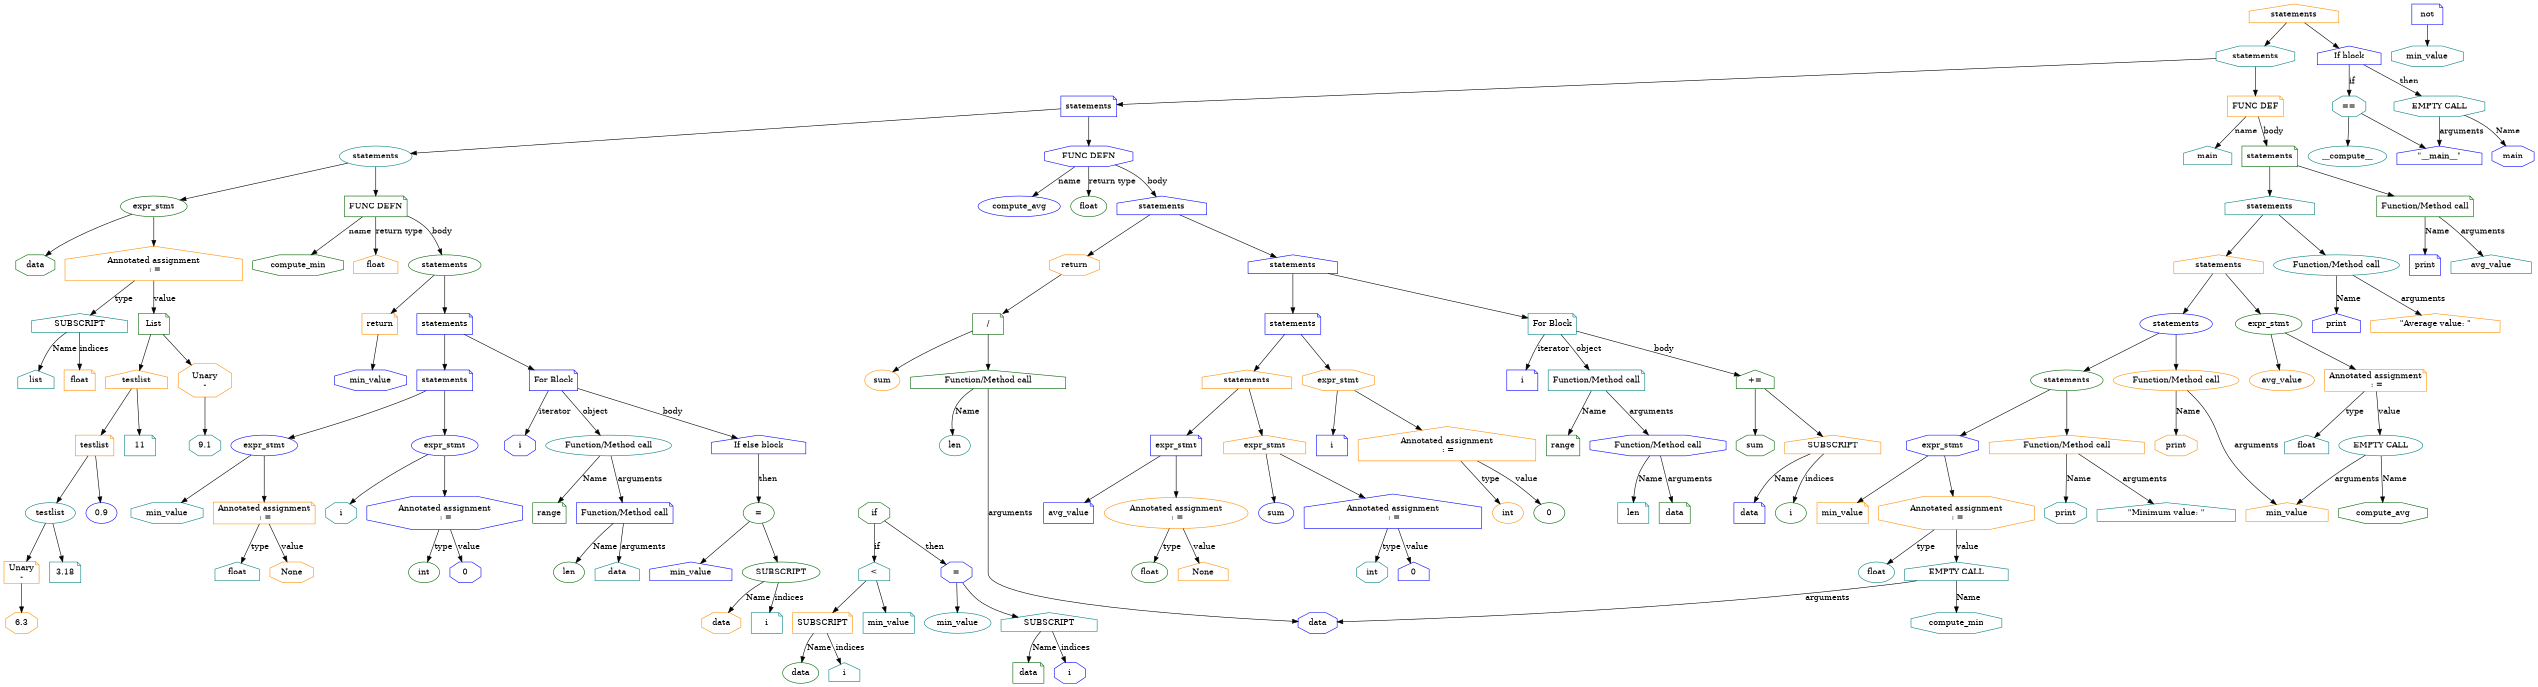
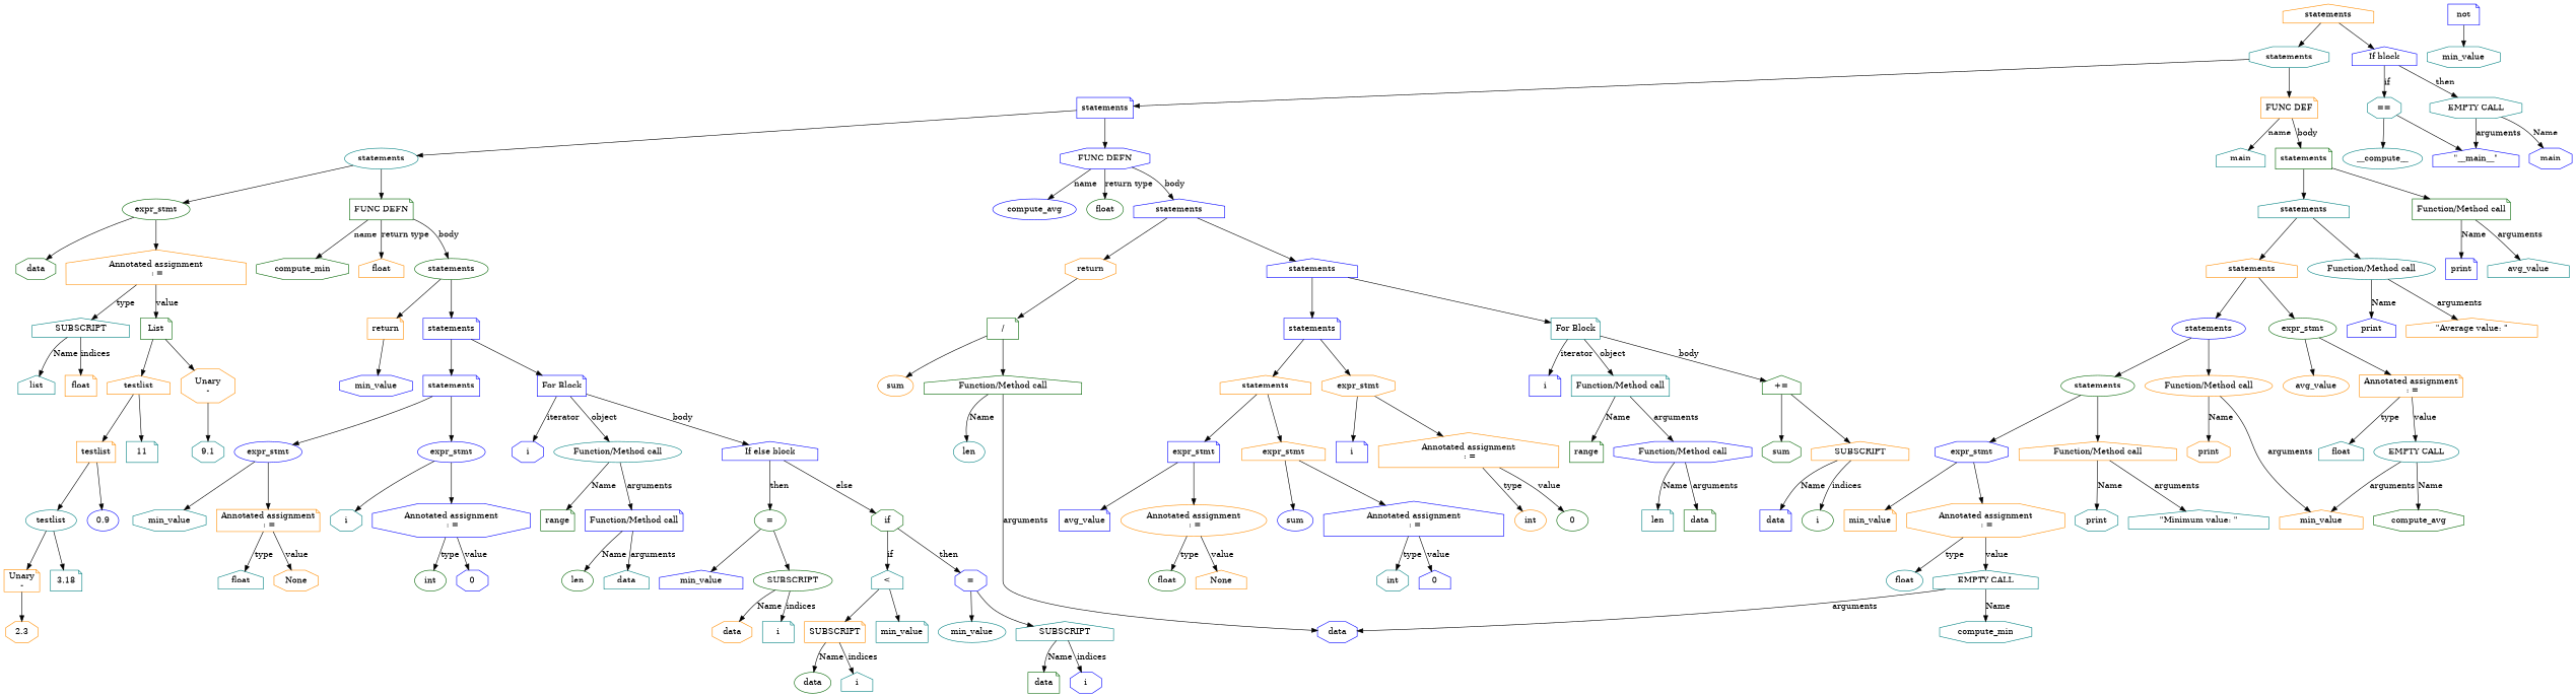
  strict digraph {
    node [color=teal shape=note]
    n1 [color=darkgreen label=data shape=octagon]
    n2 [label=list shape=house]
    n3 [color=darkorange label=float]
    n4 [label=SUBSCRIPT shape=house]
-   n5 [color=darkorange label=6.3 shape=octagon]
+   n5 [color=darkorange label=2.3 shape=octagon]
    n6 [color=darkorange label="Unary\n-"]
    n7 [label=3.18]
    n8 [label=testlist shape=ellipse]
    n9 [color=blue label=0.9 shape=ellipse]
    n10 [color=darkorange label=testlist]
    n11 [label=11]
    n12 [color=darkorange label=testlist shape=house]
    n13 [label=9.1 shape=octagon]
    n14 [color=darkorange label="Unary\n-" shape=octagon]
    n15 [color=darkgreen label=List]
    n16 [color=darkorange label="Annotated assignment\n : =" shape=house]
    n17 [color=darkgreen label=expr_stmt shape=ellipse]
    n18 [color=darkgreen label=compute_min shape=octagon]
    n19 [color=darkorange label=float shape=house]
    n20 [label=min_value shape=octagon]
    n21 [label=float shape=house]
    n22 [color=darkorange label=None shape=octagon]
    n23 [color=darkorange label="Annotated assignment\n : ="]
    n24 [color=blue label=expr_stmt shape=ellipse]
    n25 [label=i shape=octagon]
    n26 [color=darkgreen label=int shape=ellipse]
    n27 [color=blue label=0 shape=octagon]
    n28 [color=blue label="Annotated assignment\n : =" shape=octagon]
    n29 [color=blue label=expr_stmt shape=ellipse]
    n30 [color=blue label=statements]
    n31 [color=blue label=i shape=octagon]
    n32 [color=darkgreen label=range]
    n33 [color=darkgreen label=len shape=ellipse]
    n34 [label=data shape=house]
    n35 [color=blue label="Function/Method call"]
    n36 [label="Function/Method call" shape=ellipse]
    n37 [label=min_value shape=octagon]
    n38 [color=blue label=not]
    n39 [color=blue label=min_value shape=house]
    n40 [color=darkorange label=data shape=octagon]
    n41 [label=i]
    n42 [color=darkgreen label=SUBSCRIPT shape=ellipse]
    n43 [color=darkgreen label="=" shape=ellipse]
    n44 [color=darkgreen label=data shape=ellipse]
    n45 [label=i shape=house]
    n46 [color=darkorange label=SUBSCRIPT]
    n47 [label=min_value]
    n48 [label="<" shape=house]
    n49 [label=min_value shape=ellipse]
    n50 [color=darkgreen label=data]
    n51 [color=blue label=i shape=octagon]
    n52 [label=SUBSCRIPT shape=house]
    n53 [color=blue label="=" shape=octagon]
    n54 [color=darkgreen label=if shape=octagon]
    n55 [color=blue label="If else block" shape=house]
    n56 [color=darkorange label=return]
    n57 [color=blue label=min_value shape=octagon]
    n58 [color=blue label="For Block"]
    n59 [color=blue label=statements]
    n60 [color=darkgreen label=statements shape=ellipse]
    n61 [color=darkgreen label="FUNC DEFN"]
    n62 [label=statements shape=ellipse]
    n63 [color=blue label=compute_avg shape=ellipse]
    n64 [color=darkgreen label=float shape=ellipse]
    n65 [color=blue label=avg_value]
    n66 [color=darkgreen label=float shape=ellipse]
    n67 [color=darkorange label=None shape=house]
    n68 [color=darkorange label="Annotated assignment\n : =" shape=ellipse]
    n69 [color=blue label=expr_stmt]
    n70 [color=blue label=sum shape=ellipse]
    n71 [label=int shape=octagon]
    n72 [color=blue label=0 shape=house]
    n73 [color=blue label="Annotated assignment\n : =" shape=house]
    n74 [color=darkorange label=expr_stmt shape=house]
    n75 [color=darkorange label=statements shape=house]
    n76 [color=blue label=i]
    n77 [color=darkorange label=int shape=ellipse]
    n78 [color=darkgreen label=0 shape=ellipse]
    n79 [color=darkorange label="Annotated assignment\n : =" shape=house]
    n80 [color=darkorange label=expr_stmt shape=octagon]
    n81 [color=blue label=statements]
    n82 [color=blue label=i]
    n83 [color=darkgreen label=range]
    n84 [label=len]
    n85 [color=darkgreen label=data]
    n86 [color=blue label="Function/Method call" shape=octagon]
    n87 [label="Function/Method call"]
    n88 [color=darkgreen label=sum shape=octagon]
    n89 [color=blue label=data]
    n90 [color=darkgreen label=i shape=ellipse]
    n91 [color=darkorange label=SUBSCRIPT shape=house]
    n92 [color=darkgreen label="+=" shape=house]
    n93 [color=darkorange label=return shape=octagon]
    n94 [color=darkgreen label="/"]
    n95 [color=darkorange label=sum shape=ellipse]
    n96 [color=darkgreen label="Function/Method call" shape=house]
    n97 [label="For Block"]
    n98 [color=blue label=statements shape=house]
    n99 [label=len shape=ellipse]
    n100 [color=blue label=data shape=octagon]
    n101 [color=blue label=statements shape=house]
    n102 [color=blue label="FUNC DEFN" shape=octagon]
    n103 [color=blue label=statements]
    n104 [label=main shape=house]
    n105 [color=darkorange label=min_value]
    n106 [label=float shape=ellipse]
    n107 [label=compute_min shape=octagon]
    n108 [label="EMPTY CALL" shape=house]
    n109 [color=darkorange label="Annotated assignment\n : =" shape=octagon]
    n110 [color=blue label=expr_stmt shape=octagon]
    n111 [label=print shape=octagon]
    n112 [label="\"Minimum value: \"" shape=house]
    n113 [color=darkorange label="Function/Method call" shape=house]
    n114 [color=darkgreen label=statements shape=ellipse]
    n115 [color=darkorange label=print shape=octagon]
    n116 [color=darkorange label=min_value shape=house]
    n117 [color=darkorange label="Function/Method call" shape=ellipse]
    n118 [color=blue label=statements shape=ellipse]
    n119 [color=darkorange label=avg_value shape=ellipse]
    n120 [label=float shape=house]
    n121 [color=darkgreen label=compute_avg shape=octagon]
    n122 [label="EMPTY CALL" shape=ellipse]
    n123 [color=darkorange label="Annotated assignment\n : ="]
    n124 [color=darkgreen label=expr_stmt shape=ellipse]
    n125 [color=darkorange label=statements shape=house]
    n126 [color=blue label=print shape=house]
    n127 [color=darkorange label="\"Average value: \"" shape=house]
    n128 [label="Function/Method call" shape=ellipse]
    n129 [label=statements shape=house]
    n130 [color=blue label=print]
    n131 [label=avg_value shape=house]
    n132 [color=darkgreen label="Function/Method call"]
    n133 [color=darkgreen label=statements]
    n134 [color=darkorange label="FUNC DEF"]
    n135 [label=statements shape=octagon]
    n136 [label=__compute__ shape=ellipse]
    n137 [color=blue label="\"__main__\"" shape=house]
    n138 [label="==" shape=octagon]
    n139 [color=blue label=main shape=octagon]
    n140 [label="EMPTY CALL" shape=octagon]
    n141 [color=blue label="If block" shape=house]
    n142 [color=darkorange label=statements shape=house]
    n4 -> n2 [label=Name]
    n4 -> n3 [label=indices]
    n6 -> n5
    n8 -> n6
    n8 -> n7
    n10 -> n8
    n10 -> n9
    n12 -> n10
    n12 -> n11
    n14 -> n13
    n15 -> n12
    n15 -> n14
    n16 -> n4 [label=type]
    n16 -> n15 [label=value]
    n17 -> n1
    n17 -> n16
    n23 -> n21 [label=type]
    n23 -> n22 [label=value]
    n24 -> n20
    n24 -> n23
    n28 -> n26 [label=type]
    n28 -> n27 [label=value]
    n29 -> n25
    n29 -> n28
    n30 -> n24
    n30 -> n29
    n35 -> n33 [label=Name]
    n35 -> n34 [label=arguments]
    n36 -> n32 [label=Name]
    n36 -> n35 [label=arguments]
    n38 -> n37
    n42 -> n40 [label=Name]
    n42 -> n41 [label=indices]
    n43 -> n39
    n43 -> n42
    n46 -> n44 [label=Name]
    n46 -> n45 [label=indices]
    n48 -> n46
    n48 -> n47
    n52 -> n50 [label=Name]
    n52 -> n51 [label=indices]
    n53 -> n49
    n53 -> n52
    n54 -> n48 [label=if]
    n54 -> n53 [label=then]
    n55 -> n43 [label=then]
+   n55 -> n54 [label=else]
    n56 -> n57
    n58 -> n31 [label=iterator]
    n58 -> n36 [label=object]
    n58 -> n55 [label=body]
    n59 -> n30
    n59 -> n58
    n60 -> n56
    n60 -> n59
    n61 -> n18 [label=name]
    n61 -> n19 [label="return type"]
    n61 -> n60 [label=body]
    n62 -> n17
    n62 -> n61
    n68 -> n66 [label=type]
    n68 -> n67 [label=value]
    n69 -> n65
    n69 -> n68
    n73 -> n71 [label=type]
    n73 -> n72 [label=value]
    n74 -> n70
    n74 -> n73
    n75 -> n69
    n75 -> n74
    n79 -> n77 [label=type]
    n79 -> n78 [label=value]
    n80 -> n76
    n80 -> n79
    n81 -> n75
    n81 -> n80
    n86 -> n84 [label=Name]
    n86 -> n85 [label=arguments]
    n87 -> n83 [label=Name]
    n87 -> n86 [label=arguments]
    n91 -> n89 [label=Name]
    n91 -> n90 [label=indices]
    n92 -> n88
    n92 -> n91
    n93 -> n94
    n94 -> n95
    n94 -> n96
    n96 -> n99 [label=Name]
    n96 -> n100 [label=arguments]
    n97 -> n82 [label=iterator]
    n97 -> n87 [label=object]
    n97 -> n92 [label=body]
    n98 -> n81
    n98 -> n97
    n101 -> n93
    n101 -> n98
    n102 -> n63 [label=name]
    n102 -> n64 [label="return type"]
    n102 -> n101 [label=body]
    n103 -> n62
    n103 -> n102
    n108 -> n100 [label=arguments]
    n108 -> n107 [label=Name]
    n109 -> n106 [label=type]
    n109 -> n108 [label=value]
    n110 -> n105
    n110 -> n109
    n113 -> n111 [label=Name]
    n113 -> n112 [label=arguments]
    n114 -> n110
    n114 -> n113
    n117 -> n115 [label=Name]
    n117 -> n116 [label=arguments]
    n118 -> n114
    n118 -> n117
    n122 -> n116 [label=arguments]
    n122 -> n121 [label=Name]
    n123 -> n120 [label=type]
    n123 -> n122 [label=value]
    n124 -> n119
    n124 -> n123
    n125 -> n118
    n125 -> n124
    n128 -> n126 [label=Name]
    n128 -> n127 [label=arguments]
    n129 -> n125
    n129 -> n128
    n132 -> n130 [label=Name]
    n132 -> n131 [label=arguments]
    n133 -> n129
    n133 -> n132
    n134 -> n104 [label=name]
    n134 -> n133 [label=body]
    n135 -> n103
    n135 -> n134
    n138 -> n136
    n138 -> n137
    n140 -> n137 [label=arguments]
    n140 -> n139 [label=Name]
    n141 -> n138 [label=if]
    n141 -> n140 [label=then]
    n142 -> n135
    n142 -> n141
  }
